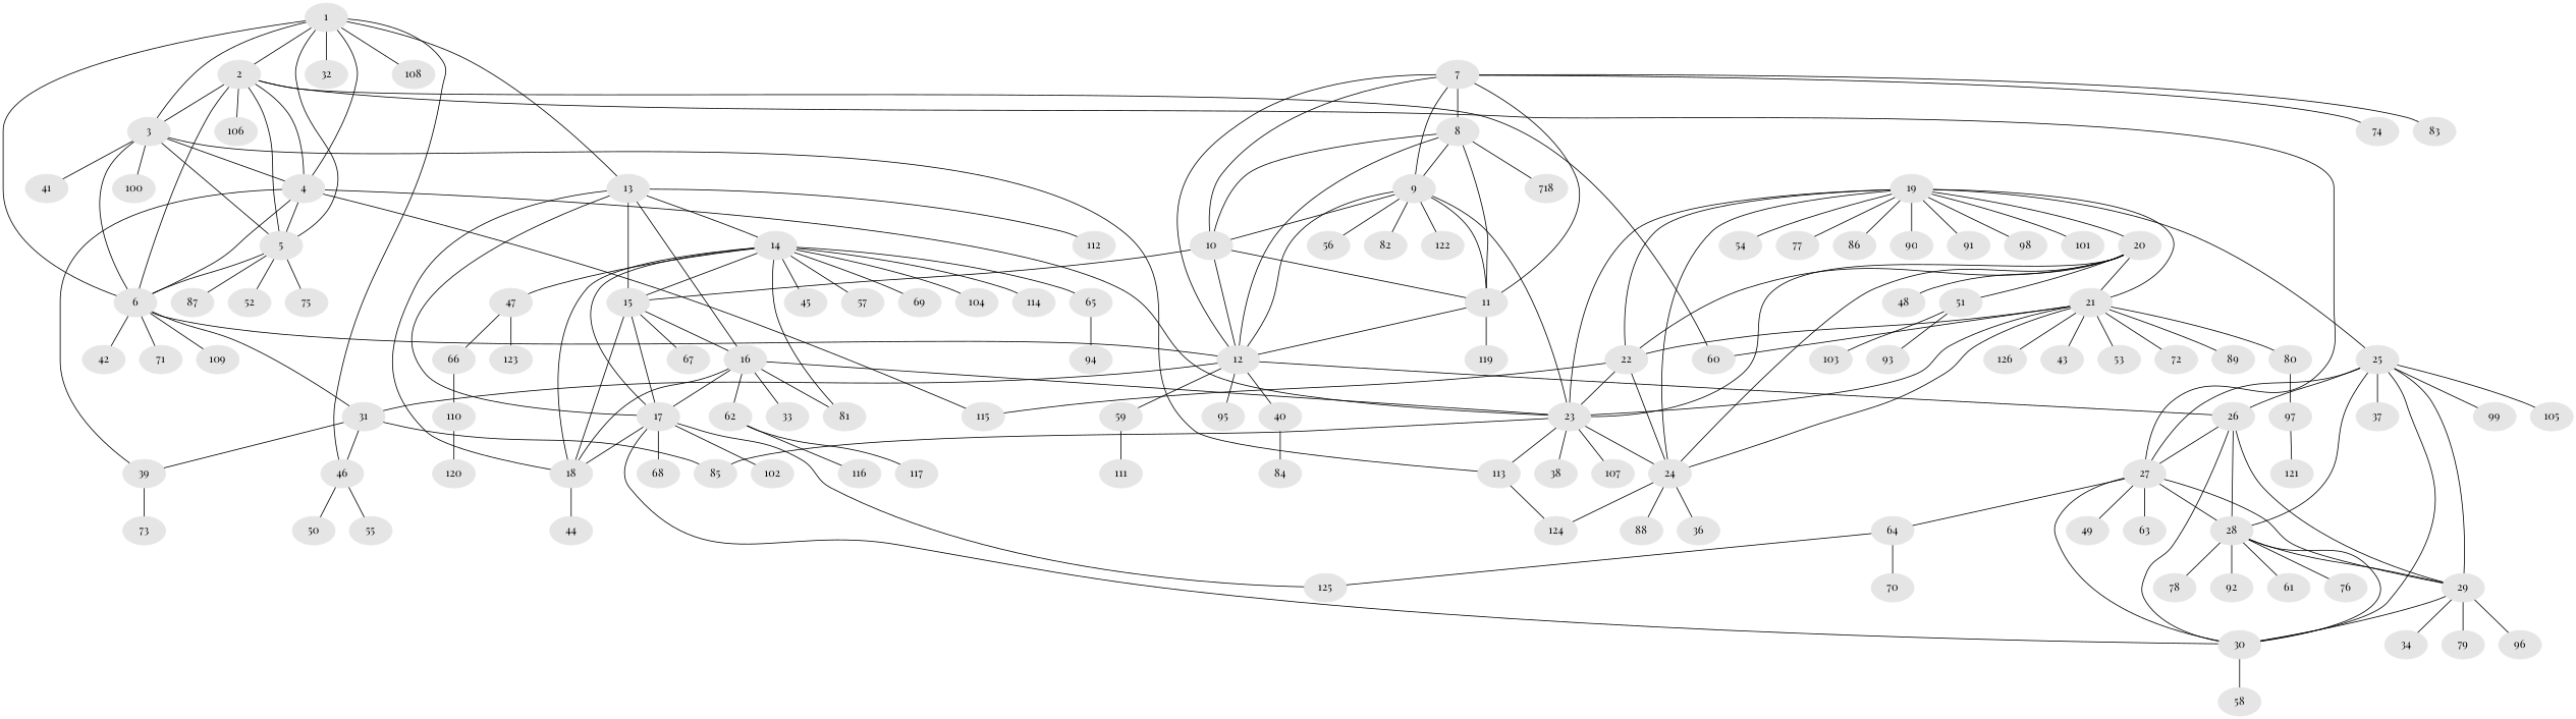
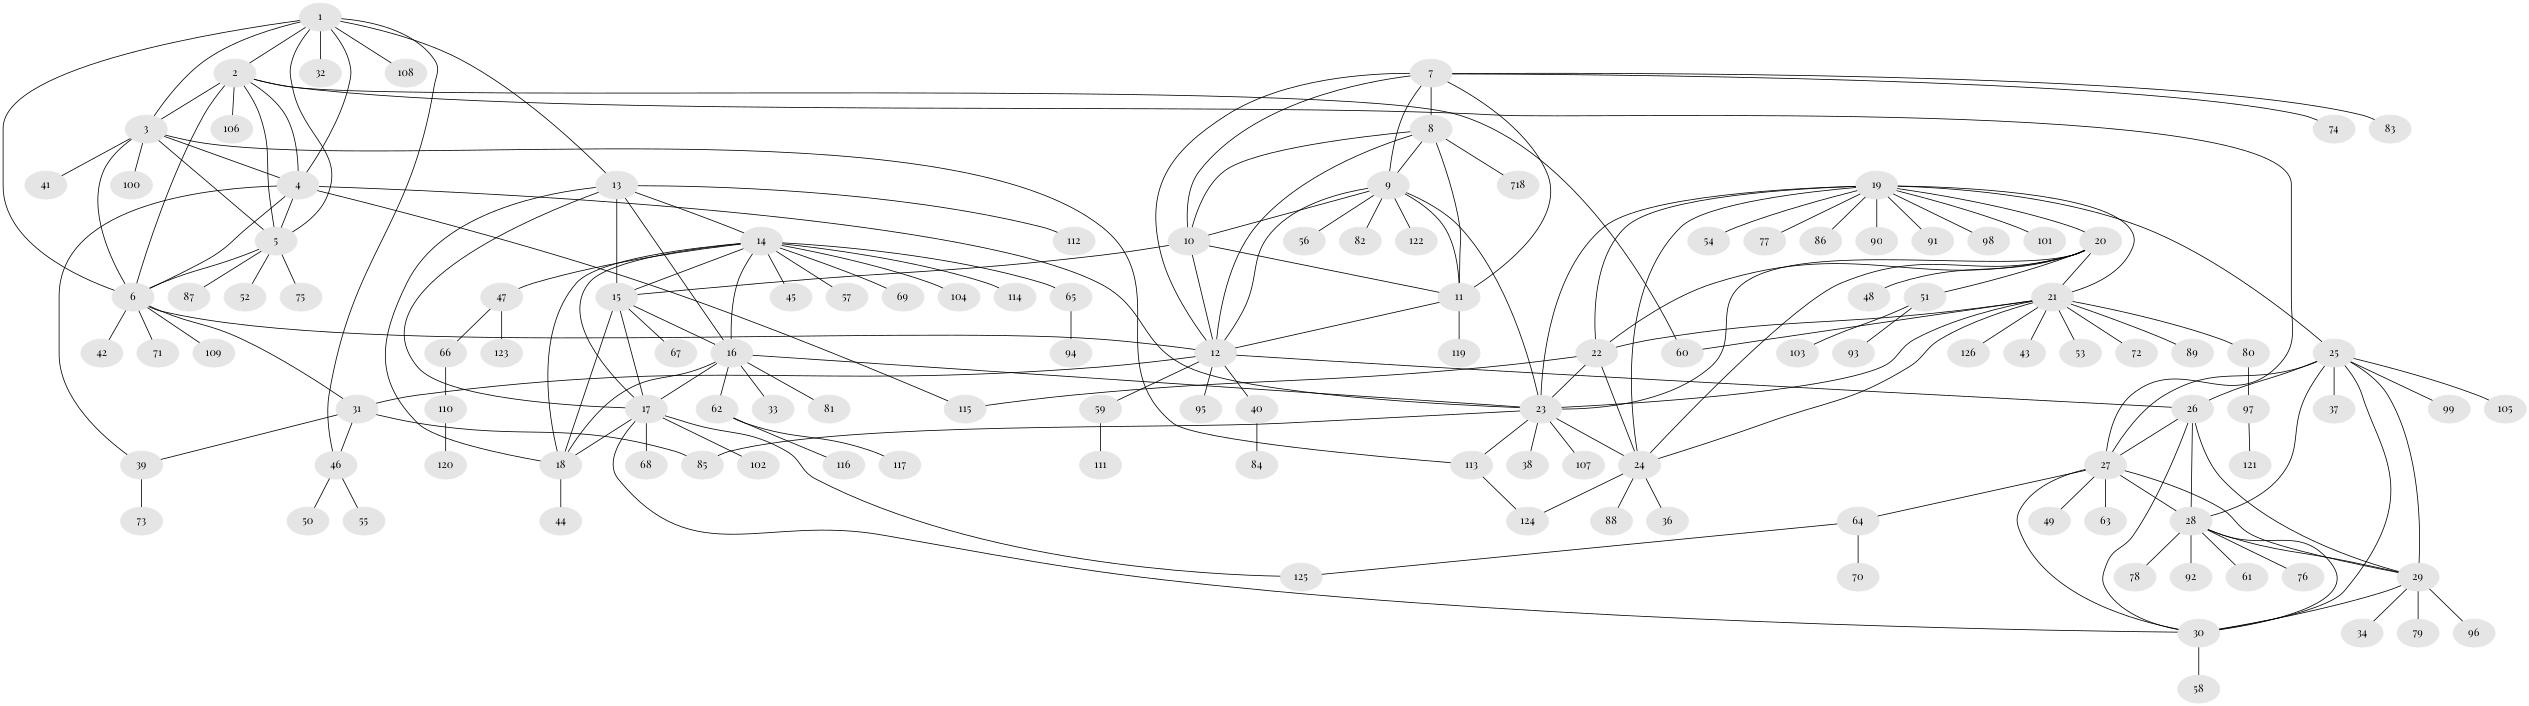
  graph {
    fontname="Playfair Display"
    node [color=gray90 fontname="Playfair Display" style=filled]
    edge [fontname="Playfair Display"]
    1
    2
    3
    4
    5
    6
    13
    32
    46
    108
    27
    60
    106
    41
    100
    113
    23
    39
    115
    52
    75
    87
    12
    31
    42
    71
    109
    15
    14
    16
    17
    18
    112
    50
    55
    30
    28
    29
    49
    63
    64
    124
    24
    38
    85
    107
    73
    26
    40
    59
    95
    7
    8
    9
    10
    11
    74
    83
    n59 [label=718]
    56
    82
    122
    119
    67
    84
    111
    45
    47
    57
    65
    69
    104
    114
    33
    62
    81
    68
    102
    125
    44
    66
    123
    94
    116
    117
    58
    19
    20
    21
    22
    25
    54
    77
    86
    90
    91
    98
    101
    48
    51
    43
    53
    72
    80
    89
    126
    36
    88
    37
    99
    105
    93
    103
    97
    61
    76
    78
    92
    34
    79
    96
    70
    110
    120
    121
    1 -- 2
    1 -- 3
    1 -- 4
    1 -- 5
    1 -- 6
    1 -- 13
    1 -- 32
    1 -- 46
    1 -- 108
    2 -- 3
    2 -- 4
    2 -- 5
    2 -- 6
    2 -- 27
    2 -- 60
    2 -- 106
    3 -- 4
    3 -- 5
    3 -- 6
    3 -- 41
    3 -- 100
    3 -- 113
    4 -- 5
    4 -- 6
    4 -- 23
    4 -- 39
    4 -- 115
    5 -- 6
    5 -- 52
    5 -- 75
    5 -- 87
    6 -- 12
    6 -- 31
    6 -- 42
    6 -- 71
    6 -- 109
    13 -- 15
    13 -- 14
    13 -- 16
    13 -- 17
    13 -- 18
    13 -- 112
    46 -- 50
    46 -- 55
    27 -- 30
    27 -- 28
    27 -- 29
    27 -- 49
    27 -- 63
    27 -- 64
    113 -- 124
    23 -- 113
    23 -- 24
    23 -- 38
    23 -- 85
    23 -- 107
    39 -- 73
    12 -- 31
    12 -- 26
    12 -- 40
    12 -- 59
    12 -- 95
    31 -- 46
    31 -- 39
    31 -- 85
    15 -- 16
    15 -- 17
    15 -- 18
    15 -- 67
    14 -- 15
-   14 -- 81
+   14 -- 16
    14 -- 17
    14 -- 18
    14 -- 45
    14 -- 47
    14 -- 57
    14 -- 65
    14 -- 69
    14 -- 104
    14 -- 114
    16 -- 23
    16 -- 17
    16 -- 18
    16 -- 33
    16 -- 62
    16 -- 81
    17 -- 18
    17 -- 30
    17 -- 68
    17 -- 102
    17 -- 125
    18 -- 44
    30 -- 58
    28 -- 30
    28 -- 29
    28 -- 61
    28 -- 76
    28 -- 78
    28 -- 92
    29 -- 30
    29 -- 34
    29 -- 79
    29 -- 96
    64 -- 125
    64 -- 70
    24 -- 124
    24 -- 36
    24 -- 88
    26 -- 27
    26 -- 30
    26 -- 28
    26 -- 29
    40 -- 84
    59 -- 111
    7 -- 12
    7 -- 8
    7 -- 9
    7 -- 10
    7 -- 11
    7 -- 74
    7 -- 83
    8 -- 12
    8 -- 9
    8 -- 10
    8 -- 11
    8 -- n59
    9 -- 23
    9 -- 12
    9 -- 10
    9 -- 11
    9 -- 56
    9 -- 82
    9 -- 122
    10 -- 12
    10 -- 15
    10 -- 11
    11 -- 12
    11 -- 119
    47 -- 66
    47 -- 123
    65 -- 94
    62 -- 116
    62 -- 117
    66 -- 110
    19 -- 23
    19 -- 24
    19 -- 20
    19 -- 21
    19 -- 22
    19 -- 25
    19 -- 54
    19 -- 77
    19 -- 86
    19 -- 90
    19 -- 91
    19 -- 98
    19 -- 101
    20 -- 23
    20 -- 24
    20 -- 21
    20 -- 22
    20 -- 48
    20 -- 51
    21 -- 60
    21 -- 23
    21 -- 24
    21 -- 22
    21 -- 43
    21 -- 53
    21 -- 72
    21 -- 80
    21 -- 89
    21 -- 126
    22 -- 23
    22 -- 115
    22 -- 24
    25 -- 27
    25 -- 30
    25 -- 28
    25 -- 29
    25 -- 26
    25 -- 37
    25 -- 99
    25 -- 105
    51 -- 93
    51 -- 103
    80 -- 97
    97 -- 121
    110 -- 120
  }
